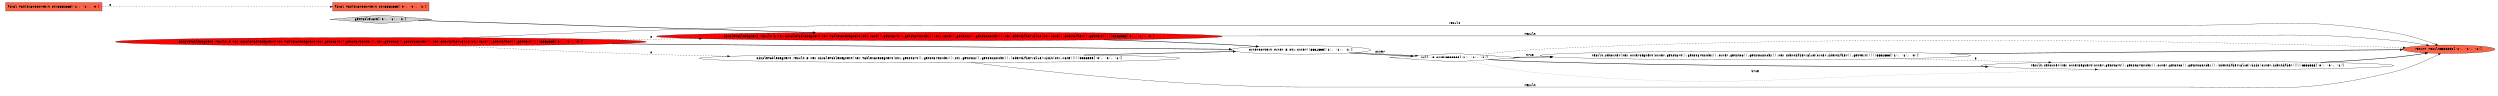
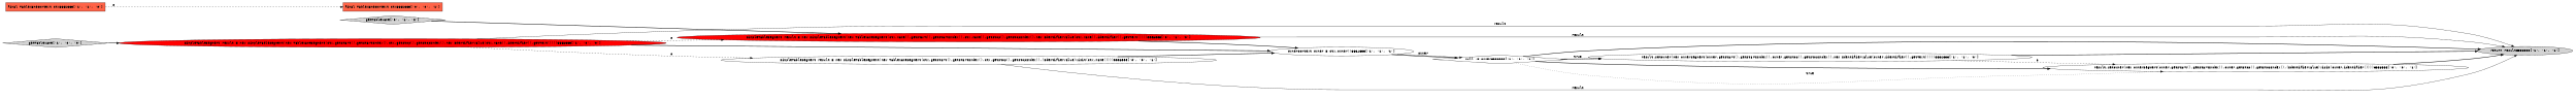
  digraph {
    fontname="DejaVu Sans Mono"
    rankdir=LR
    node [fillcolor=white fontname="DejaVu Sans Mono" shape=ellipse style=filled]
    edge [fontname="DejaVu Sans Mono" style=bold]
    n1 [label="result.setOwner(new OwnerSegment(owner.getStart().getStartIndex(),owner.getStop().getStopIndex(),new IdentifierValue(owner.identifier().getText())))@@@6@@@['1', '1', '0']"]
-   n2 [fillcolor=tomato label="return result@@@8@@@['1', '1', '1']"]
+   n2 [fillcolor=lightgray label="return result@@@8@@@['1', '1', '1']"]
    n3 [label="result.setOwner(new OwnerSegment(owner.getStart().getStartIndex(),owner.getStop().getStopIndex(),(IdentifierValue)visit(owner.identifier())))@@@6@@@['0', '0', '1']"]
    n4 [fillcolor=tomato label="final TableNameContext ctx@@@2@@@['0', '0', '1']" shape=box]
    n5 [fillcolor=lightgray label="getTableName['0', '1', '0']" shape=diamond]
    n6 [fillcolor=red label="SimpleTableSegment result = new SimpleTableSegment(new TableNameSegment(ctx.name().getStart().getStartIndex(),ctx.name().getStop().getStopIndex(),new IdentifierValue(ctx.name().identifier().getText())))@@@3@@@['0', '1', '0']"]
    n7 [label="OwnerContext owner = ctx.owner()@@@4@@@['1', '1', '1']"]
    n8 [fillcolor=tomato label="final TableNameContext ctx@@@2@@@['1', '1', '0']" shape=box]
    n9 [label="null != owner@@@5@@@['1', '1', '1']" shape=diamond]
    n10 [fillcolor=red label="SimpleTableSegment result = new SimpleTableSegment(new TableNameSegment(ctx.getStart().getStartIndex(),ctx.getStop().getStopIndex(),new IdentifierValue(ctx.name().identifier().getText())))@@@3@@@['1', '0', '0']"]
    n11 [label="SimpleTableSegment result = new SimpleTableSegment(new TableNameSegment(ctx.getStart().getStartIndex(),ctx.getStop().getStopIndex(),(IdentifierValue)visit(ctx.name())))@@@3@@@['0', '0', '1']"]
+   n12 [fillcolor=lightgray label="getTableName['1', '0', '0']" shape=diamond]
    n1 -> n2
    n1 -> n3 [label=0 style=dashed]
    n3 -> n2
    n5 -> n6
    n6 -> n2 [label=result style=solid]
    n6 -> n7
    n7 -> n9
    n7 -> n9 [label=owner style=solid]
    n8 -> n4 [label=0 style=dashed]
    n9 -> n1 [label=true style=dotted]
    n9 -> n1
-   n9 -> n2 [style=dashed]
+   n9 -> n2
    n9 -> n3 [label=true style=dotted]
    n9 -> n3
    n10 -> n2 [label=result style=solid]
    n10 -> n6 [label=0 style=dashed]
    n10 -> n7
    n10 -> n11 [label=0 style=dashed]
    n11 -> n2 [label=result style=solid]
    n11 -> n7
+   n12 -> n10
  }
